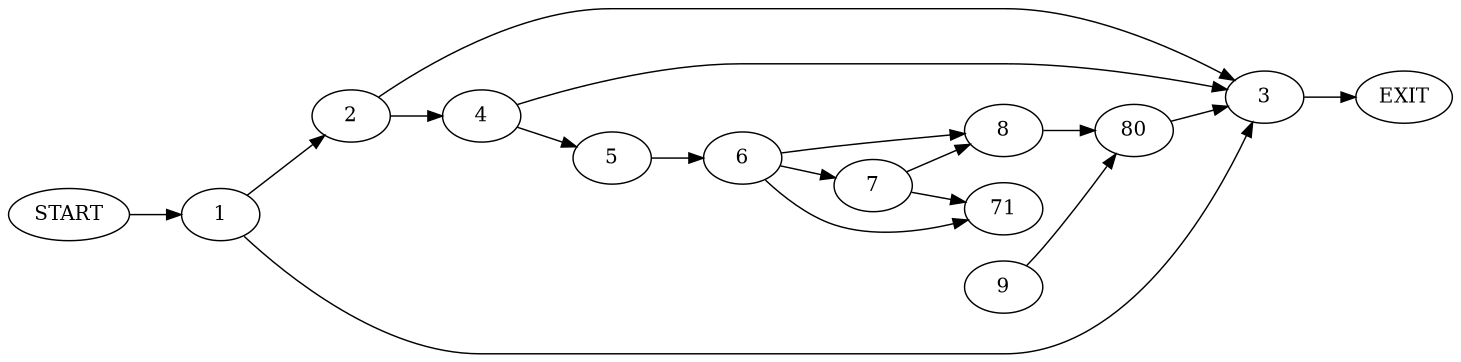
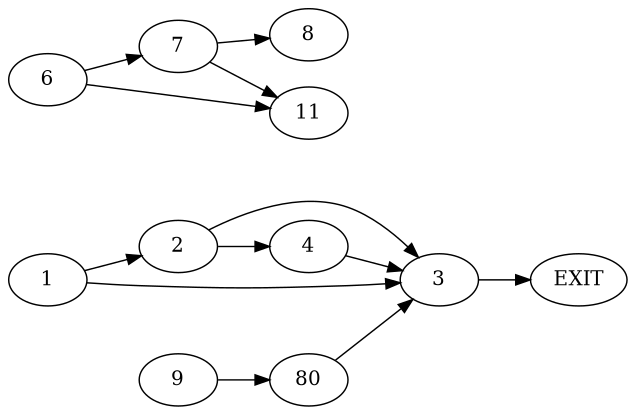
  digraph {
    fontname="DejaVu Serif"
    rankdir=LR
    node [fontname="DejaVu Serif"]
    edge [fontname="DejaVu Serif"]
-   n1 [label=START]
    1
    2
    3
    n5 [label=EXIT]
    4
-   5
    6
    7
    8
-   11 [label=71]
+   11
    n12 [label=80]
    9
-   n1 -> 1
    1 -> 2
    1 -> 3
    2 -> 3
    2 -> 4
    3 -> n5
    4 -> 3
-   4 -> 5
-   5 -> 6
    6 -> 7
-   6 -> 8
    6 -> 11
    7 -> 8
    7 -> 11
-   8 -> n12
    n12 -> 3
    9 -> n12
  }
